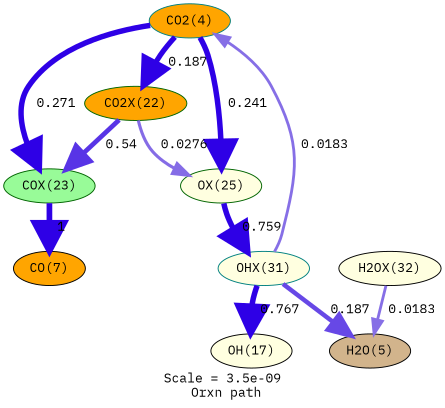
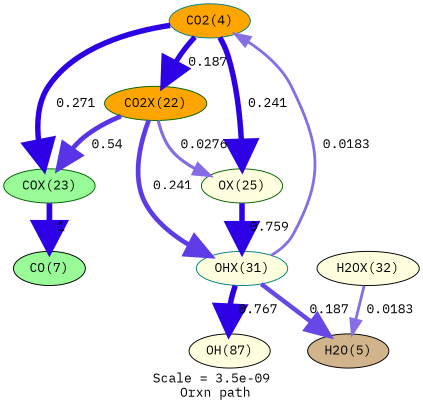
  digraph {
    fontname="IBM Plex Mono"
    label="Scale = 3.5e-09\l Orxn path"
    node [color=black fillcolor=lightyellow fontname="IBM Plex Mono" style=filled]
    edge [arrowsize=2.88 color="0.7, 1.23, 0.9" fontname="IBM Plex Mono" penwidth=5.76]
    n1 [color=teal fillcolor=orange label="CO2(4)"]
    n2 [color=darkgreen fillcolor=orange label="CO2X(22)"]
    n3 [color=darkgreen fillcolor=palegreen label="COX(23)"]
    n4 [color=darkgreen label="OX(25)"]
    n5 [color=teal label="OHX(31)"]
-   n6 [fillcolor=orange label="CO(7)"]
-   n7 [label="OH(17)"]
+   n6 [fillcolor=palegreen label="CO(7)"]
+   n7 [label="OH(87)"]
    n8 [fillcolor=tan label="H2O(5)"]
    n9 [label="H2OX(32)"]
    n1 -> n2 [arrowsize=2.77 color="0.7, 1.04, 0.9" label=" 0.187" penwidth=5.53]
    n1 -> n3 [label=" 0.271"]
    n1 -> n4 [label=" 0.241"]
    n2 -> n3 [arrowsize=2.51 color="0.7, 0.771, 0.9" label=" 0.54" penwidth=5.01]
    n2 -> n4 [arrowsize=1.65 color="0.7, 0.528, 0.9" label=" 0.0276" penwidth=3.29]
+   n2 -> n5 [arrowsize=2.46 color="0.7, 0.741, 0.9" label=" 0.241" penwidth=4.93]
    n3 -> n6 [arrowsize=3 color="0.7, 1.5, 0.9" label=" 1" penwidth=6]
    n4 -> n5 [arrowsize=2.9 color="0.7, 1.26, 0.9" label=" 0.759" penwidth=5.79]
    n5 -> n1 [arrowsize=1.49 color="0.7, 0.518, 0.9" label=" 0.0183" penwidth=2.98]
    n5 -> n7 [arrowsize=2.9 color="0.7, 1.27, 0.9" label=" 0.767" penwidth=5.8]
    n5 -> n8 [arrowsize=2.37 color="0.7, 0.687, 0.9" label=" 0.187" penwidth=4.74]
    n9 -> n8 [arrowsize=1.49 color="0.7, 0.518, 0.9" label=" 0.0183" penwidth=2.98]
  }
